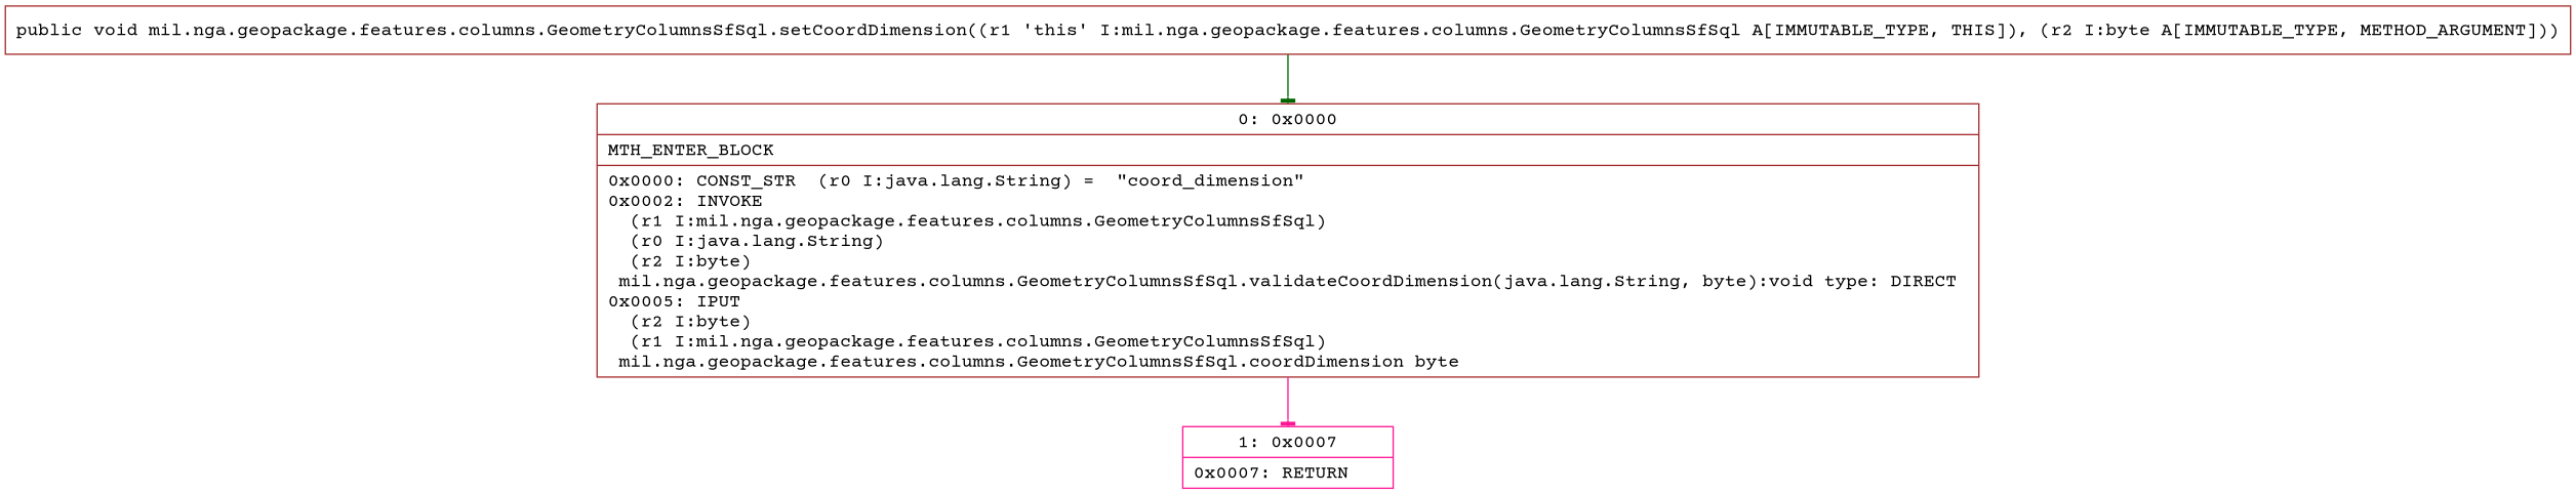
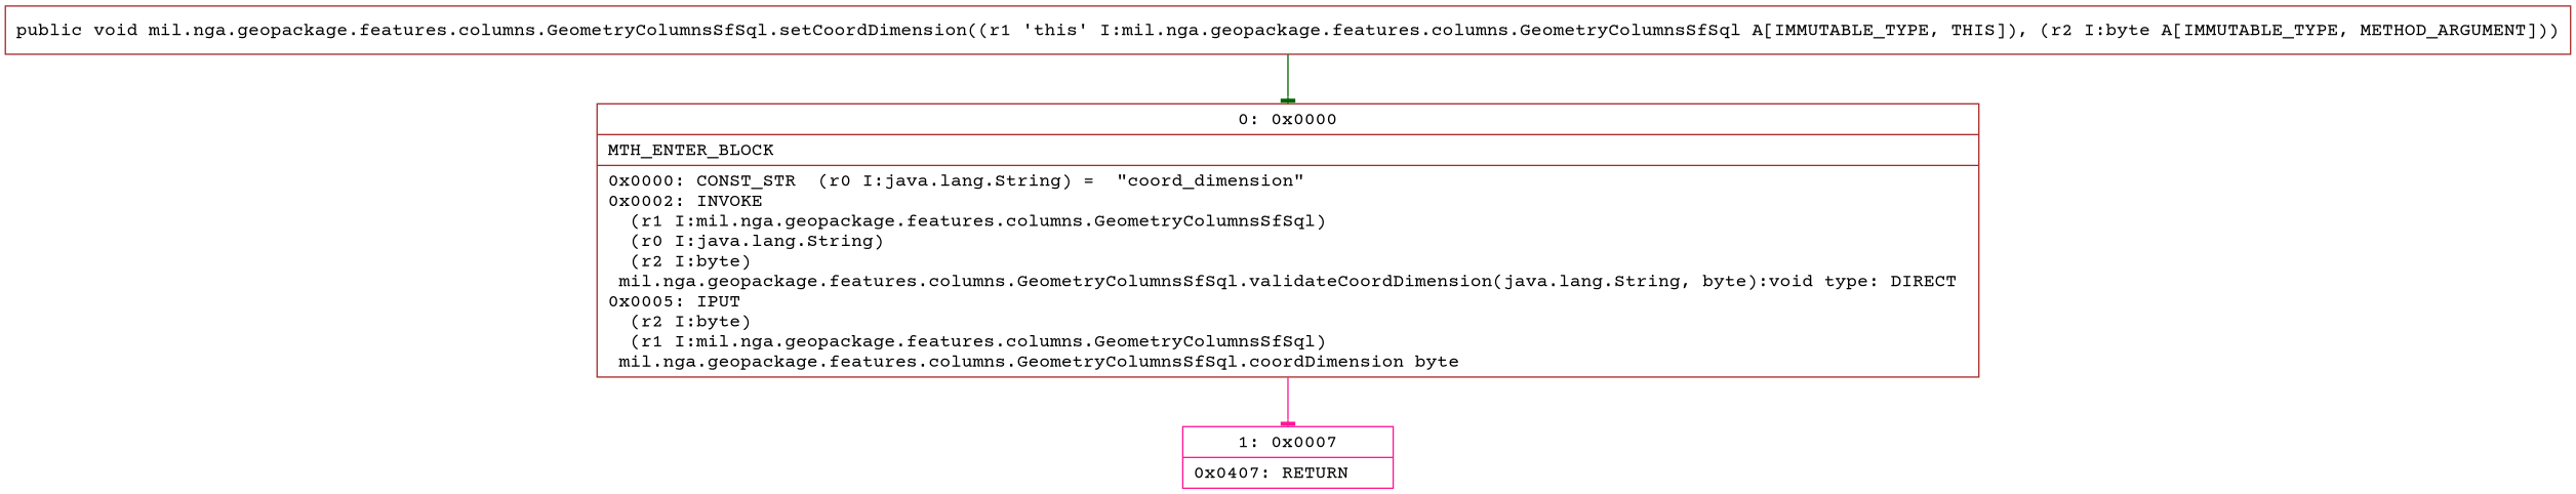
  digraph {
    fontname="Courier Prime"
    node [shape=record color=brown fontname="Courier Prime"]
    edge [arrowhead=tee fontname="Courier Prime"]
    n1 [label="{0\:\ 0x0000|MTH_ENTER_BLOCK\l|0x0000: CONST_STR  (r0 I:java.lang.String) =  \"coord_dimension\" \l0x0002: INVOKE  \l  (r1 I:mil.nga.geopackage.features.columns.GeometryColumnsSfSql)\l  (r0 I:java.lang.String)\l  (r2 I:byte)\l mil.nga.geopackage.features.columns.GeometryColumnsSfSql.validateCoordDimension(java.lang.String, byte):void type: DIRECT \l0x0005: IPUT  \l  (r2 I:byte)\l  (r1 I:mil.nga.geopackage.features.columns.GeometryColumnsSfSql)\l mil.nga.geopackage.features.columns.GeometryColumnsSfSql.coordDimension byte \l}"]
-   n2 [label="{1\:\ 0x0007|0x0007: RETURN   \l}" color=deeppink]
+   n2 [label="{1\:\ 0x0007|0x0407: RETURN   \l}" color=deeppink]
    n3 [label="{public void mil.nga.geopackage.features.columns.GeometryColumnsSfSql.setCoordDimension((r1 'this' I:mil.nga.geopackage.features.columns.GeometryColumnsSfSql A[IMMUTABLE_TYPE, THIS]), (r2 I:byte A[IMMUTABLE_TYPE, METHOD_ARGUMENT])) }"]
    n1 -> n2 [color=deeppink]
    n3 -> n1 [color=darkgreen]
  }
